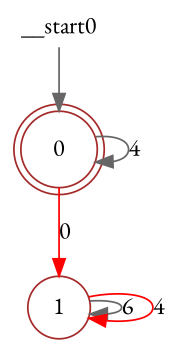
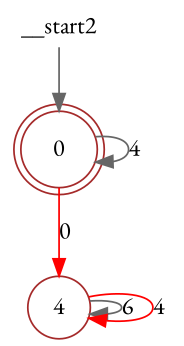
  digraph {
    fontname="EB Garamond"
    node [color=brown fontname="EB Garamond"]
    edge [color=gray40 fontname="EB Garamond"]
    n1 [label=0 shape=doublecircle]
-   n2 [label=1 shape=circle]
-   __start0 [color=teal height=0 shape=none width=0]
+   n2 [label=4 shape=circle]
+   __start0 [color=teal height=0 shape=none width=0 label=__start2]
    n1 -> n1 [label=4]
    n1 -> n2 [color=red label=0]
    n2 -> n2 [label=6]
    n2 -> n2 [color=red label=4]
    __start0 -> n1
  }
